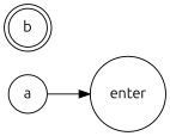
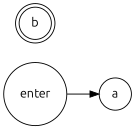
  digraph {
    nodesep=0.3
    rankdir=LR
    fontname=Ubuntu
    node [shape=circle fontname=Ubuntu]
    enter [width=0]
    a
    b [peripheries=2]
-   a -> enter [fontname=Ubuntu]
+   enter -> a [fontname=Ubuntu]
  }
